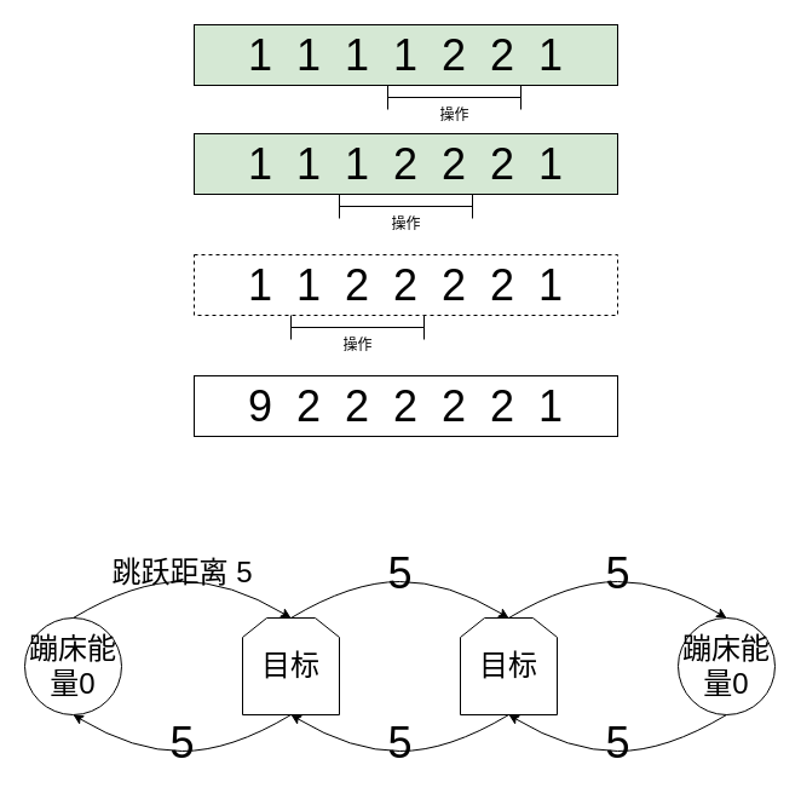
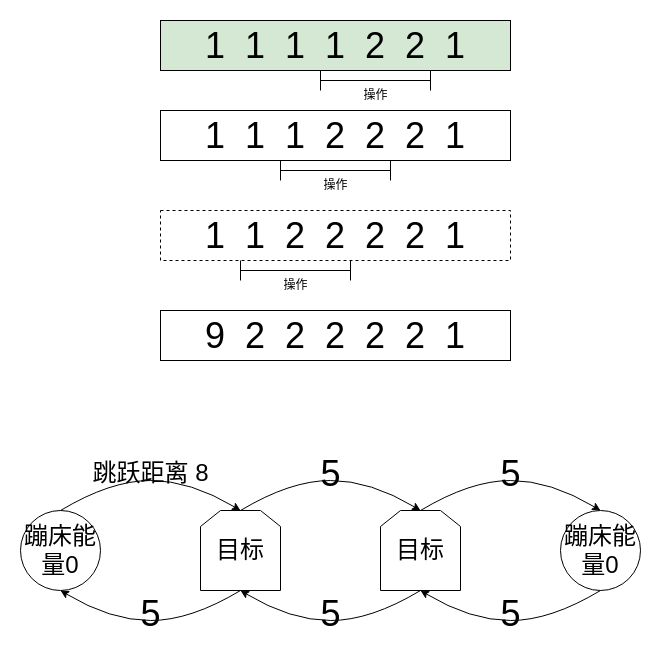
  <mxCell id="0" />
  <mxCell id="1" parent="0" />
  <mxCell id="2" value="&lt;font style=&quot;font-size: 36px;&quot;&gt;1&amp;nbsp; 1&amp;nbsp; 1&amp;nbsp; 1&amp;nbsp; 2&amp;nbsp; 2&amp;nbsp; 1&lt;/font&gt;" style="rounded=0;whiteSpace=wrap;html=1;fillColor=#d5e8d4;" vertex="1" parent="1"><mxGeometry x="160" y="20" width="350" height="50" as="geometry" /></mxCell>
  <mxCell id="3" value="" style="shape=crossbar;whiteSpace=wrap;html=1;rounded=1;" vertex="1" parent="1"><mxGeometry x="320" y="70" width="110" height="20" as="geometry" /></mxCell>
  <mxCell id="4" value="操作" style="text;html=1;align=center;verticalAlign=middle;resizable=0;points=[];autosize=1;strokeColor=none;fillColor=none;" vertex="1" parent="1"><mxGeometry x="350" y="80" width="50" height="30" as="geometry" /></mxCell>
- <mxCell id="5" value="&lt;font style=&quot;font-size: 36px;&quot;&gt;1&amp;nbsp; 1&amp;nbsp; 1&amp;nbsp; 2&amp;nbsp; 2&amp;nbsp; 2&amp;nbsp; 1&lt;/font&gt;" style="rounded=0;whiteSpace=wrap;html=1;fillColor=#d5e8d4;" vertex="1" parent="1"><mxGeometry x="160" y="110" width="350" height="50" as="geometry" /></mxCell>
+ <mxCell id="5" value="&lt;font style=&quot;font-size: 36px;&quot;&gt;1&amp;nbsp; 1&amp;nbsp; 1&amp;nbsp; 2&amp;nbsp; 2&amp;nbsp; 2&amp;nbsp; 1&lt;/font&gt;" style="rounded=0;whiteSpace=wrap;html=1;" vertex="1" parent="1"><mxGeometry x="160" y="110" width="350" height="50" as="geometry" /></mxCell>
  <mxCell id="6" value="" style="shape=crossbar;whiteSpace=wrap;html=1;rounded=1;" vertex="1" parent="1"><mxGeometry x="280" y="160" width="110" height="20" as="geometry" /></mxCell>
  <mxCell id="7" value="操作" style="text;html=1;align=center;verticalAlign=middle;resizable=0;points=[];autosize=1;strokeColor=none;fillColor=none;" vertex="1" parent="1"><mxGeometry x="310" y="170" width="50" height="30" as="geometry" /></mxCell>
  <mxCell id="8" value="&lt;font style=&quot;font-size: 36px;&quot;&gt;1&amp;nbsp; 1&amp;nbsp; 2&amp;nbsp; 2&amp;nbsp; 2&amp;nbsp; 2&amp;nbsp; 1&lt;/font&gt;" style="rounded=0;whiteSpace=wrap;html=1;dashed=1;" vertex="1" parent="1"><mxGeometry x="160" y="210" width="350" height="50" as="geometry" /></mxCell>
  <mxCell id="9" value="" style="shape=crossbar;whiteSpace=wrap;html=1;rounded=1;" vertex="1" parent="1"><mxGeometry x="240" y="260" width="110" height="20" as="geometry" /></mxCell>
  <mxCell id="10" value="操作" style="text;html=1;align=center;verticalAlign=middle;resizable=0;points=[];autosize=1;strokeColor=none;fillColor=none;" vertex="1" parent="1"><mxGeometry x="270" y="270" width="50" height="30" as="geometry" /></mxCell>
  <mxCell id="11" value="&lt;font style=&quot;font-size: 36px;&quot;&gt;9&amp;nbsp; 2&amp;nbsp; 2&amp;nbsp; 2&amp;nbsp; 2&amp;nbsp; 2&amp;nbsp; 1&lt;/font&gt;" style="rounded=0;whiteSpace=wrap;html=1;" vertex="1" parent="1"><mxGeometry x="160" y="310" width="350" height="50" as="geometry" /></mxCell>
  <mxCell id="12" value="&lt;font style=&quot;font-size: 24px;&quot;&gt;蹦床能量0&lt;/font&gt;" style="ellipse;whiteSpace=wrap;html=1;aspect=fixed;" vertex="1" parent="1"><mxGeometry x="20" y="510" width="80" height="80" as="geometry" /></mxCell>
  <mxCell id="13" value="&lt;font style=&quot;font-size: 24px;&quot;&gt;蹦床能量0&lt;/font&gt;" style="ellipse;whiteSpace=wrap;html=1;aspect=fixed;" vertex="1" parent="1"><mxGeometry x="560" y="510" width="80" height="80" as="geometry" /></mxCell>
  <mxCell id="14" value="" style="curved=1;endArrow=classic;html=1;rounded=0;entryX=0.5;entryY=0;entryDx=0;entryDy=0;" edge="1" parent="1"><mxGeometry width="50" height="50" relative="1" as="geometry"><mxPoint x="60" y="510" as="sourcePoint" /><mxPoint x="240" y="510" as="targetPoint" /><Array as="points"><mxPoint x="110" y="480" /><mxPoint x="190" y="480" /></Array></mxGeometry></mxCell>
- <mxCell id="15" value="&lt;font style=&quot;&quot;&gt;&lt;font style=&quot;font-size: 24px;&quot;&gt;跳跃距离 5&lt;/font&gt;&lt;br&gt;&lt;/font&gt;" style="text;html=1;align=center;verticalAlign=middle;resizable=0;points=[];autosize=1;strokeColor=none;fillColor=none;" vertex="1" parent="1"><mxGeometry x="80" y="453" width="140" height="40" as="geometry" /></mxCell>
+ <mxCell id="15" value="&lt;font style=&quot;&quot;&gt;&lt;font style=&quot;font-size: 24px;&quot;&gt;跳跃距离 8&lt;/font&gt;&lt;br&gt;&lt;/font&gt;" style="text;html=1;align=center;verticalAlign=middle;resizable=0;points=[];autosize=1;strokeColor=none;fillColor=none;" vertex="1" parent="1"><mxGeometry x="80" y="453" width="140" height="40" as="geometry" /></mxCell>
  <mxCell id="16" value="" style="curved=1;endArrow=classic;html=1;rounded=0;entryX=0.5;entryY=0;entryDx=0;entryDy=0;" edge="1" parent="1"><mxGeometry width="50" height="50" relative="1" as="geometry"><mxPoint x="240" y="510" as="sourcePoint" /><mxPoint x="420" y="510" as="targetPoint" /><Array as="points"><mxPoint x="290" y="480" /><mxPoint x="370" y="480" /></Array></mxGeometry></mxCell>
  <mxCell id="17" value="&lt;font style=&quot;font-size: 36px;&quot;&gt;5&lt;br&gt;&lt;/font&gt;" style="text;html=1;align=center;verticalAlign=middle;resizable=0;points=[];autosize=1;strokeColor=none;fillColor=none;" vertex="1" parent="1"><mxGeometry x="310" y="443" width="40" height="60" as="geometry" /></mxCell>
  <mxCell id="18" value="" style="curved=1;endArrow=classic;html=1;rounded=0;entryX=0.5;entryY=0;entryDx=0;entryDy=0;" edge="1" parent="1"><mxGeometry width="50" height="50" relative="1" as="geometry"><mxPoint x="420" y="510" as="sourcePoint" /><mxPoint x="600" y="510" as="targetPoint" /><Array as="points"><mxPoint x="470" y="480" /><mxPoint x="550" y="480" /></Array></mxGeometry></mxCell>
  <mxCell id="19" value="&lt;font style=&quot;font-size: 36px;&quot;&gt;5&lt;br&gt;&lt;/font&gt;" style="text;html=1;align=center;verticalAlign=middle;resizable=0;points=[];autosize=1;strokeColor=none;fillColor=none;" vertex="1" parent="1"><mxGeometry x="490" y="443" width="40" height="60" as="geometry" /></mxCell>
  <mxCell id="20" value="&lt;font style=&quot;font-size: 24px;&quot;&gt;目标&lt;/font&gt;" style="shape=loopLimit;whiteSpace=wrap;html=1;" vertex="1" parent="1"><mxGeometry x="380" y="510" width="80" height="80" as="geometry" /></mxCell>
  <mxCell id="21" value="" style="curved=1;endArrow=classic;html=1;rounded=0;entryX=0.5;entryY=0;entryDx=0;entryDy=0;" edge="1" parent="1"><mxGeometry width="50" height="50" relative="1" as="geometry"><mxPoint x="600" y="590" as="sourcePoint" /><mxPoint x="420" y="590" as="targetPoint" /><Array as="points"><mxPoint x="550" y="620" /><mxPoint x="470" y="620" /></Array></mxGeometry></mxCell>
  <mxCell id="22" value="&lt;font style=&quot;font-size: 24px;&quot;&gt;目标&lt;/font&gt;" style="shape=loopLimit;whiteSpace=wrap;html=1;" vertex="1" parent="1"><mxGeometry x="200" y="510" width="80" height="80" as="geometry" /></mxCell>
  <mxCell id="23" value="&lt;font style=&quot;font-size: 36px;&quot;&gt;5&lt;/font&gt;" style="text;html=1;align=center;verticalAlign=middle;resizable=0;points=[];autosize=1;strokeColor=none;fillColor=none;" vertex="1" parent="1"><mxGeometry x="490" y="583" width="40" height="60" as="geometry" /></mxCell>
  <mxCell id="24" value="" style="curved=1;endArrow=classic;html=1;rounded=0;entryX=0.5;entryY=0;entryDx=0;entryDy=0;" edge="1" parent="1"><mxGeometry width="50" height="50" relative="1" as="geometry"><mxPoint x="420" y="590" as="sourcePoint" /><mxPoint x="240" y="590" as="targetPoint" /><Array as="points"><mxPoint x="370" y="620" /><mxPoint x="290" y="620" /></Array></mxGeometry></mxCell>
  <mxCell id="25" value="&lt;font style=&quot;font-size: 36px;&quot;&gt;5&lt;/font&gt;" style="text;html=1;align=center;verticalAlign=middle;resizable=0;points=[];autosize=1;strokeColor=none;fillColor=none;" vertex="1" parent="1"><mxGeometry x="310" y="583" width="40" height="60" as="geometry" /></mxCell>
  <mxCell id="26" value="" style="curved=1;endArrow=classic;html=1;rounded=0;entryX=0.5;entryY=0;entryDx=0;entryDy=0;" edge="1" parent="1"><mxGeometry width="50" height="50" relative="1" as="geometry"><mxPoint x="240" y="590" as="sourcePoint" /><mxPoint x="60" y="590" as="targetPoint" /><Array as="points"><mxPoint x="190" y="620" /><mxPoint x="110" y="620" /></Array></mxGeometry></mxCell>
  <mxCell id="27" value="&lt;font style=&quot;font-size: 36px;&quot;&gt;5&lt;/font&gt;" style="text;html=1;align=center;verticalAlign=middle;resizable=0;points=[];autosize=1;strokeColor=none;fillColor=none;" vertex="1" parent="1"><mxGeometry x="130" y="583" width="40" height="60" as="geometry" /></mxCell>
